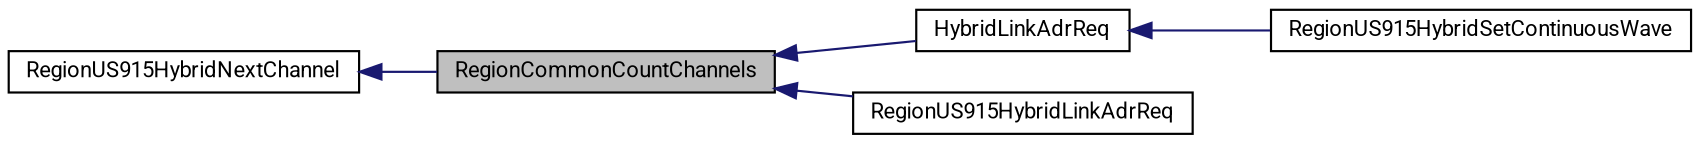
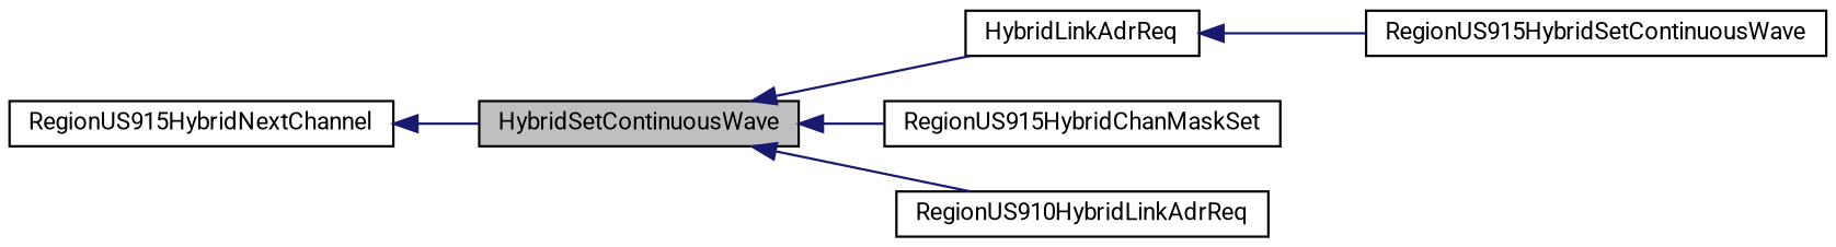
  digraph {
    fontname=Roboto
    rankdir=LR
    node [color=black fillcolor=white fontname=Roboto fontsize=10 shape=record style=filled]
    edge [color=midnightblue dir=back fontname=Roboto fontsize=10 labelfontname=Helvetica labelfontsize=10 style=solid]
-   n1 [fillcolor=grey75 fontcolor=black height=0.2 label=RegionCommonCountChannels width=0.4]
+   n1 [fillcolor=grey75 fontcolor=black height=0.2 label=HybridSetContinuousWave width=0.4]
    n2 [height=0.2 label=HybridLinkAdrReq width=0.4]
-   n4 [height=0.2 label=RegionUS915HybridLinkAdrReq width=0.4]
+   n3 [height=0.2 label=RegionUS915HybridChanMaskSet width=0.4]
+   n4 [height=0.2 label=RegionUS910HybridLinkAdrReq width=0.4]
    n5 [height=0.2 label=RegionUS915HybridSetContinuousWave width=0.4]
    n6 [height=0.2 label=RegionUS915HybridNextChannel width=0.4]
    n1 -> n2
+   n1 -> n3
    n1 -> n4
    n2 -> n5
    n6 -> n1
  }
